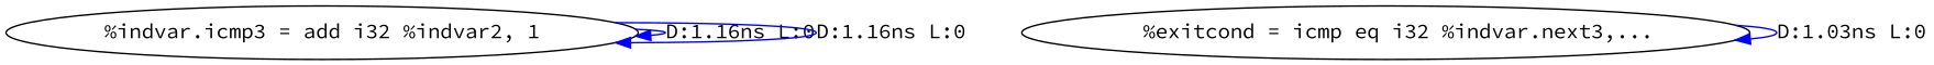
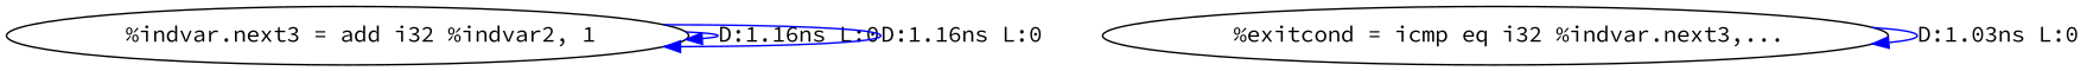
  digraph {
    fontname="Source Code Pro"
    node [fontname="Source Code Pro"]
    edge [color=blue fontname="Source Code Pro"]
-   n1 [label="%indvar.icmp3 = add i32 %indvar2, 1"]
+   n1 [label="  %indvar.next3 = add i32 %indvar2, 1"]
    n2 [label="  %exitcond = icmp eq i32 %indvar.next3,..."]
    n1 -> n1 [label="D:1.16ns L:0"]
    n1 -> n1 [label="D:1.16ns L:0"]
    n2 -> n2 [label="D:1.03ns L:0"]
  }
